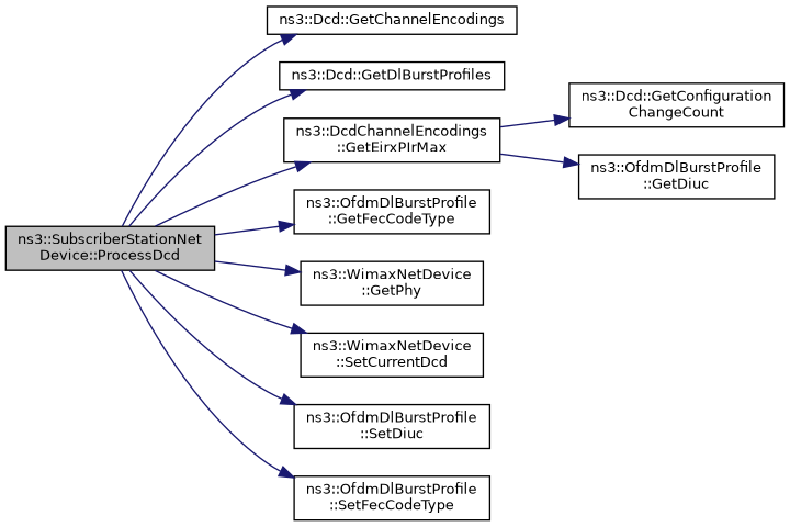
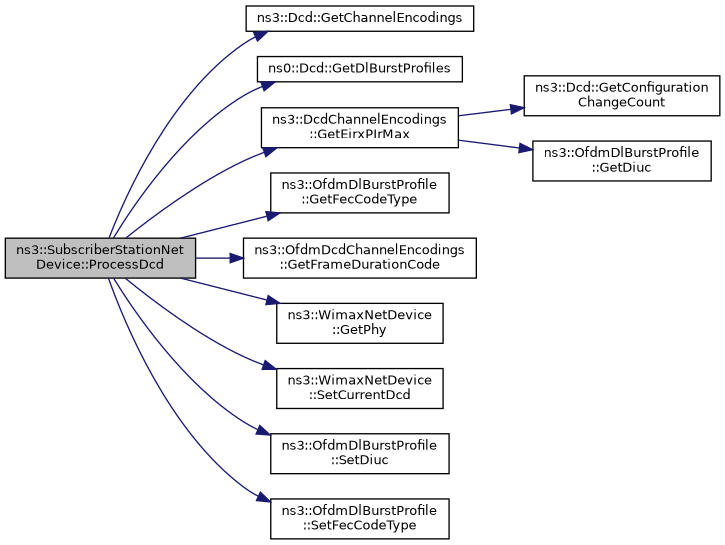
  digraph {
    rankdir=LR
    node [color=black fillcolor=white fontname=Helvetica fontsize=10 shape=record style=filled]
    edge [color=midnightblue fontname=Helvetica fontsize=10 labelfontname=Helvetica labelfontsize=10 style=solid]
    n1 [fillcolor=grey75 fontcolor=black height=0.2 label="ns3::SubscriberStationNet\lDevice::ProcessDcd" width=0.4]
    n2 [height=0.2 label="ns3::Dcd::GetChannelEncodings" width=0.4]
-   n3 [height=0.2 label="ns3::Dcd::GetDlBurstProfiles" width=0.4]
+   n3 [height=0.2 label="ns0::Dcd::GetDlBurstProfiles" width=0.4]
    n4 [height=0.2 label="ns3::DcdChannelEncodings\l::GetEirxPIrMax" width=0.4]
    n5 [height=0.2 label="ns3::OfdmDlBurstProfile\l::GetFecCodeType" width=0.4]
+   n6 [height=0.2 label="ns3::OfdmDcdChannelEncodings\l::GetFrameDurationCode" width=0.4]
    n7 [height=0.2 label="ns3::WimaxNetDevice\l::GetPhy" width=0.4]
    n8 [height=0.2 label="ns3::WimaxNetDevice\l::SetCurrentDcd" width=0.4]
    n9 [height=0.2 label="ns3::OfdmDlBurstProfile\l::SetDiuc" width=0.4]
    n10 [height=0.2 label="ns3::OfdmDlBurstProfile\l::SetFecCodeType" width=0.4]
    n11 [height=0.2 label="ns3::Dcd::GetConfiguration\lChangeCount" width=0.4]
    n12 [height=0.2 label="ns3::OfdmDlBurstProfile\l::GetDiuc" width=0.4]
    n1 -> n2
    n1 -> n3
    n1 -> n4
    n1 -> n5
+   n1 -> n6
    n1 -> n7
    n1 -> n8
    n1 -> n9
    n1 -> n10
    n4 -> n11
    n4 -> n12
  }
